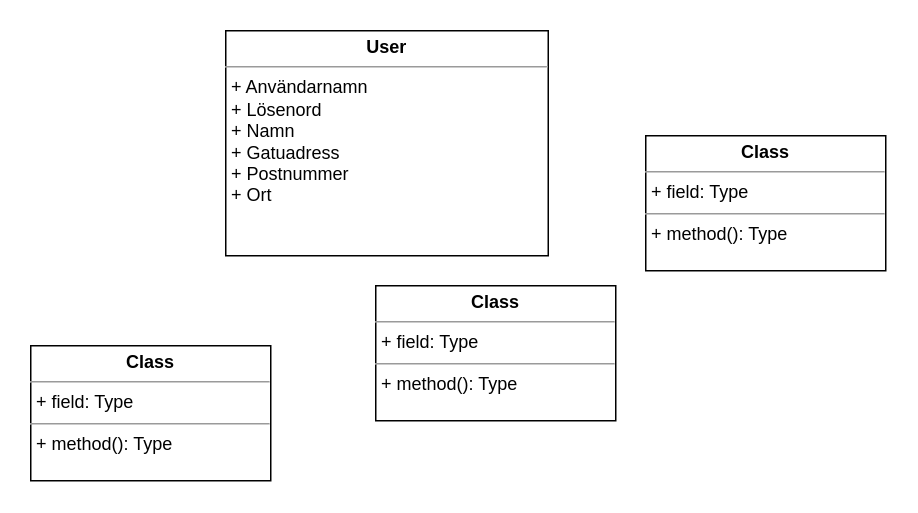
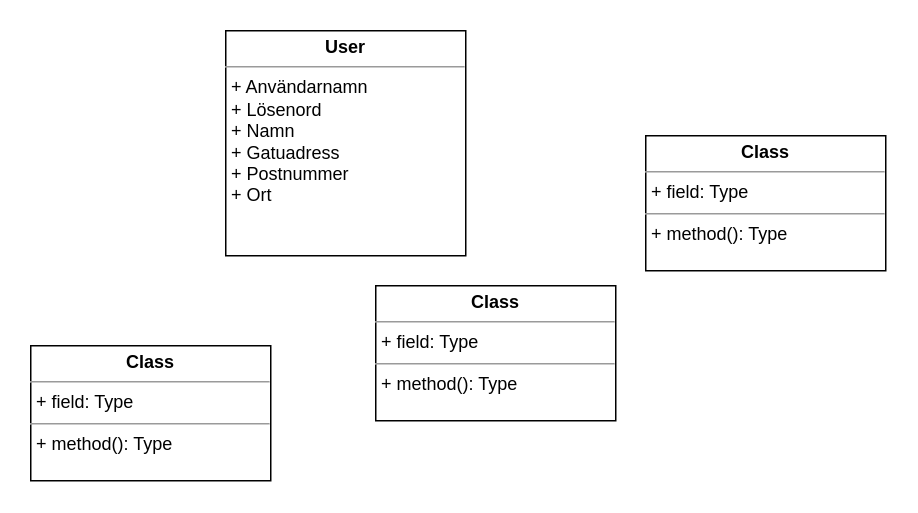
  <mxCell id="0" />
  <mxCell id="1" parent="0" />
  <mxCell id="2" value="&lt;p style=&quot;margin:0px;margin-top:4px;text-align:center;&quot;&gt;&lt;b&gt;Class&lt;/b&gt;&lt;/p&gt;&lt;hr size=&quot;1&quot;/&gt;&lt;p style=&quot;margin:0px;margin-left:4px;&quot;&gt;+ field: Type&lt;/p&gt;&lt;hr size=&quot;1&quot;/&gt;&lt;p style=&quot;margin:0px;margin-left:4px;&quot;&gt;+ method(): Type&lt;/p&gt;" style="verticalAlign=top;align=left;overflow=fill;fontSize=12;fontFamily=Helvetica;html=1;" vertex="1" parent="1"><mxGeometry x="250" y="190" width="160" height="90" as="geometry" /></mxCell>
  <mxCell id="3" value="&lt;p style=&quot;margin:0px;margin-top:4px;text-align:center;&quot;&gt;&lt;b&gt;Class&lt;/b&gt;&lt;/p&gt;&lt;hr size=&quot;1&quot;/&gt;&lt;p style=&quot;margin:0px;margin-left:4px;&quot;&gt;+ field: Type&lt;/p&gt;&lt;hr size=&quot;1&quot;/&gt;&lt;p style=&quot;margin:0px;margin-left:4px;&quot;&gt;+ method(): Type&lt;/p&gt;" style="verticalAlign=top;align=left;overflow=fill;fontSize=12;fontFamily=Helvetica;html=1;" vertex="1" parent="1"><mxGeometry x="20" y="230" width="160" height="90" as="geometry" /></mxCell>
  <mxCell id="4" value="&lt;p style=&quot;margin:0px;margin-top:4px;text-align:center;&quot;&gt;&lt;b&gt;Class&lt;/b&gt;&lt;/p&gt;&lt;hr size=&quot;1&quot;/&gt;&lt;p style=&quot;margin:0px;margin-left:4px;&quot;&gt;+ field: Type&lt;/p&gt;&lt;hr size=&quot;1&quot;/&gt;&lt;p style=&quot;margin:0px;margin-left:4px;&quot;&gt;+ method(): Type&lt;/p&gt;" style="verticalAlign=top;align=left;overflow=fill;fontSize=12;fontFamily=Helvetica;html=1;" vertex="1" parent="1"><mxGeometry x="430" y="90" width="160" height="90" as="geometry" /></mxCell>
- <mxCell id="5" value="&lt;p style=&quot;margin:0px;margin-top:4px;text-align:center;&quot;&gt;&lt;b&gt;User&lt;/b&gt;&lt;/p&gt;&lt;hr size=&quot;1&quot;&gt;&lt;p style=&quot;margin:0px;margin-left:4px;&quot;&gt;+ Användarnamn&lt;/p&gt;&lt;p style=&quot;margin:0px;margin-left:4px;&quot;&gt;+ Lösenord&lt;/p&gt;&lt;p style=&quot;margin:0px;margin-left:4px;&quot;&gt;+ Namn&lt;/p&gt;&lt;p style=&quot;margin:0px;margin-left:4px;&quot;&gt;+ Gatuadress&lt;/p&gt;&lt;p style=&quot;margin:0px;margin-left:4px;&quot;&gt;+ Postnummer&lt;/p&gt;&lt;p style=&quot;margin:0px;margin-left:4px;&quot;&gt;+ Ort&lt;/p&gt;" style="verticalAlign=top;align=left;overflow=fill;fontSize=12;fontFamily=Helvetica;html=1;" vertex="1" parent="1"><mxGeometry x="150" y="20" width="215" height="150" as="geometry" /></mxCell>
+ <mxCell id="5" value="&lt;p style=&quot;margin:0px;margin-top:4px;text-align:center;&quot;&gt;&lt;b&gt;User&lt;/b&gt;&lt;/p&gt;&lt;hr size=&quot;1&quot;&gt;&lt;p style=&quot;margin:0px;margin-left:4px;&quot;&gt;+ Användarnamn&lt;/p&gt;&lt;p style=&quot;margin:0px;margin-left:4px;&quot;&gt;+ Lösenord&lt;/p&gt;&lt;p style=&quot;margin:0px;margin-left:4px;&quot;&gt;+ Namn&lt;/p&gt;&lt;p style=&quot;margin:0px;margin-left:4px;&quot;&gt;+ Gatuadress&lt;/p&gt;&lt;p style=&quot;margin:0px;margin-left:4px;&quot;&gt;+ Postnummer&lt;/p&gt;&lt;p style=&quot;margin:0px;margin-left:4px;&quot;&gt;+ Ort&lt;/p&gt;" style="verticalAlign=top;align=left;overflow=fill;fontSize=12;fontFamily=Helvetica;html=1;" vertex="1" parent="1"><mxGeometry x="150" y="20" width="160" height="150" as="geometry" /></mxCell>
